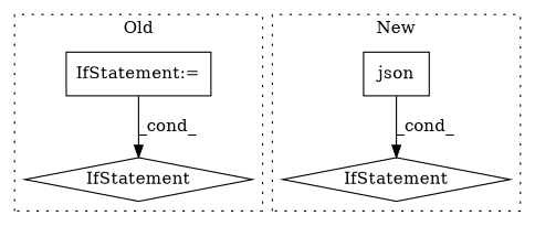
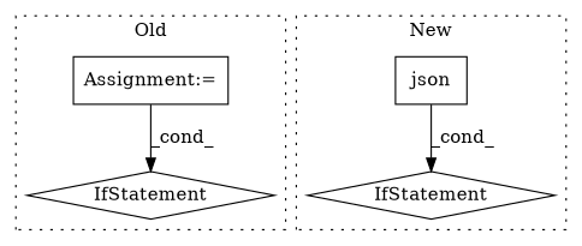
  digraph {
    node [a=25 l="4,2" shape=diamond]
    n1 [label=IfStatement s="4365,4391"]
-   n2 [a=7 l=1 label="IfStatement:=" s=4304 shape=box]
+   n2 [a=7 l=1 label="Assignment:=" s=4304 shape=box]
    n3 [a=32 l=6 label=json s=3848 shape=box]
    n4 [label=IfStatement s="4587,4617"]
    subgraph cluster_1 {
      label=Old
      style=dotted
      n1
      n2
    }
    subgraph cluster_2 {
      label=New
      style=dotted
      n3
      n4
    }
    n2 -> n1 [label=_cond_]
    n3 -> n4 [label=_cond_]
  }
